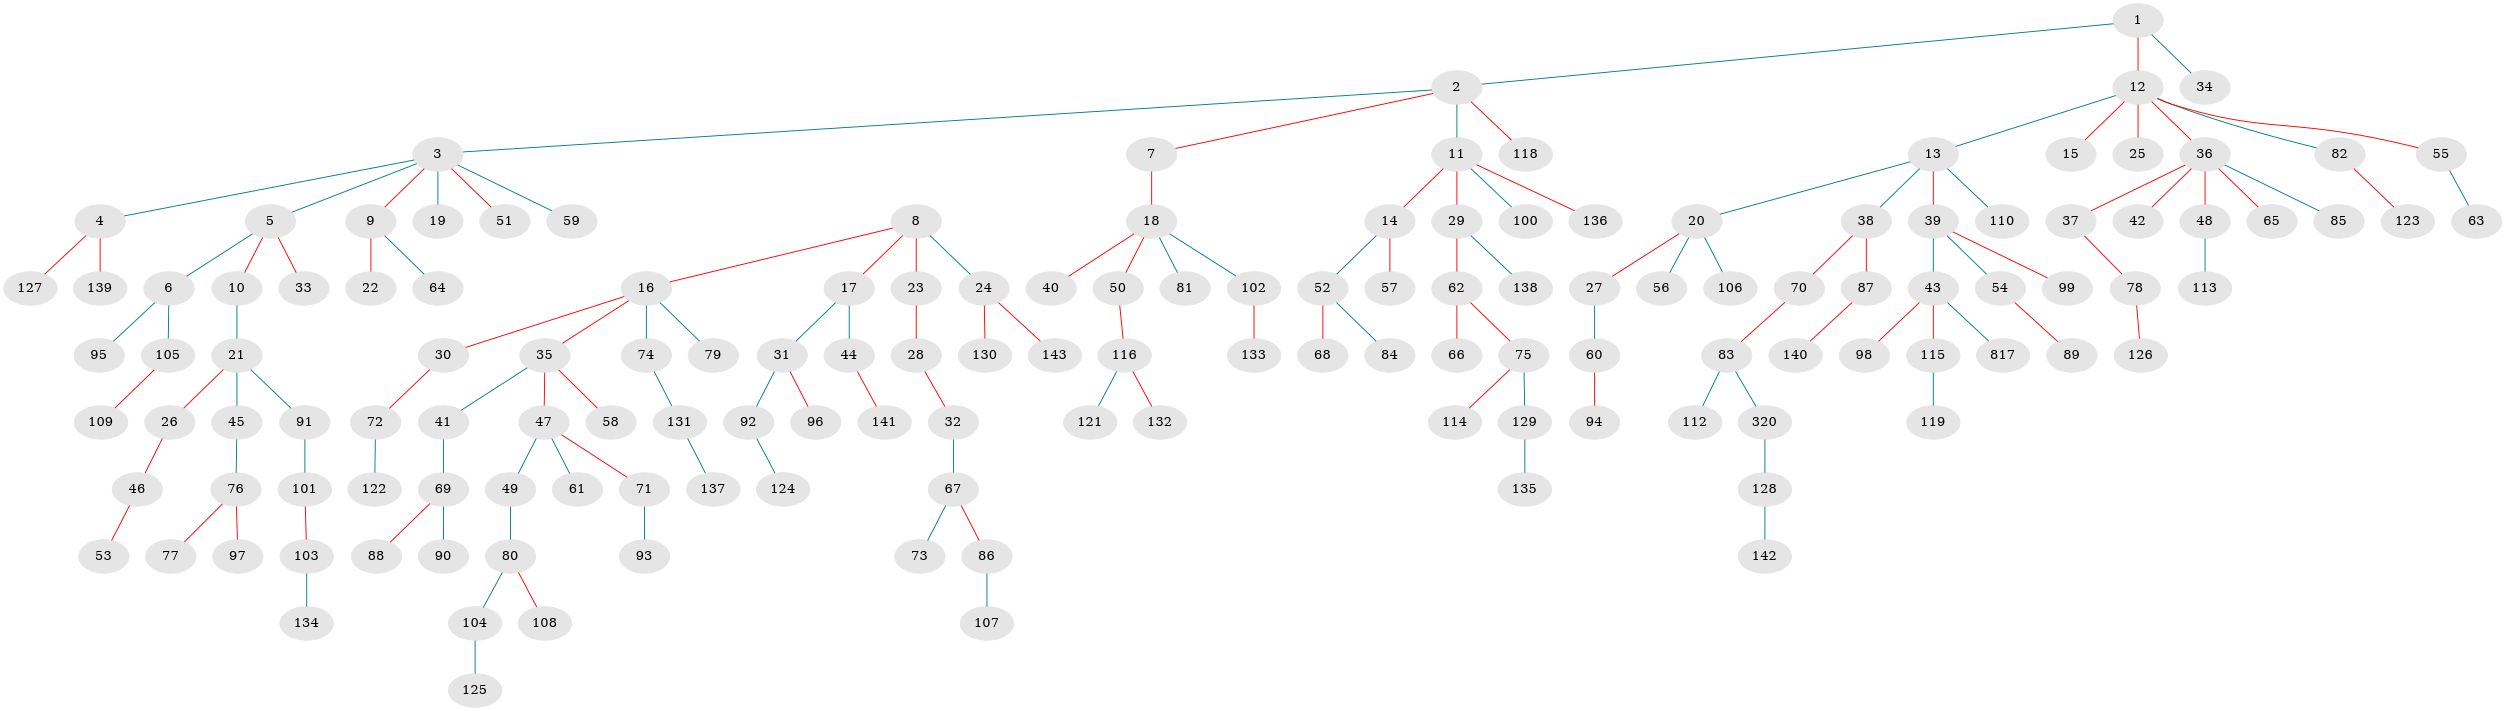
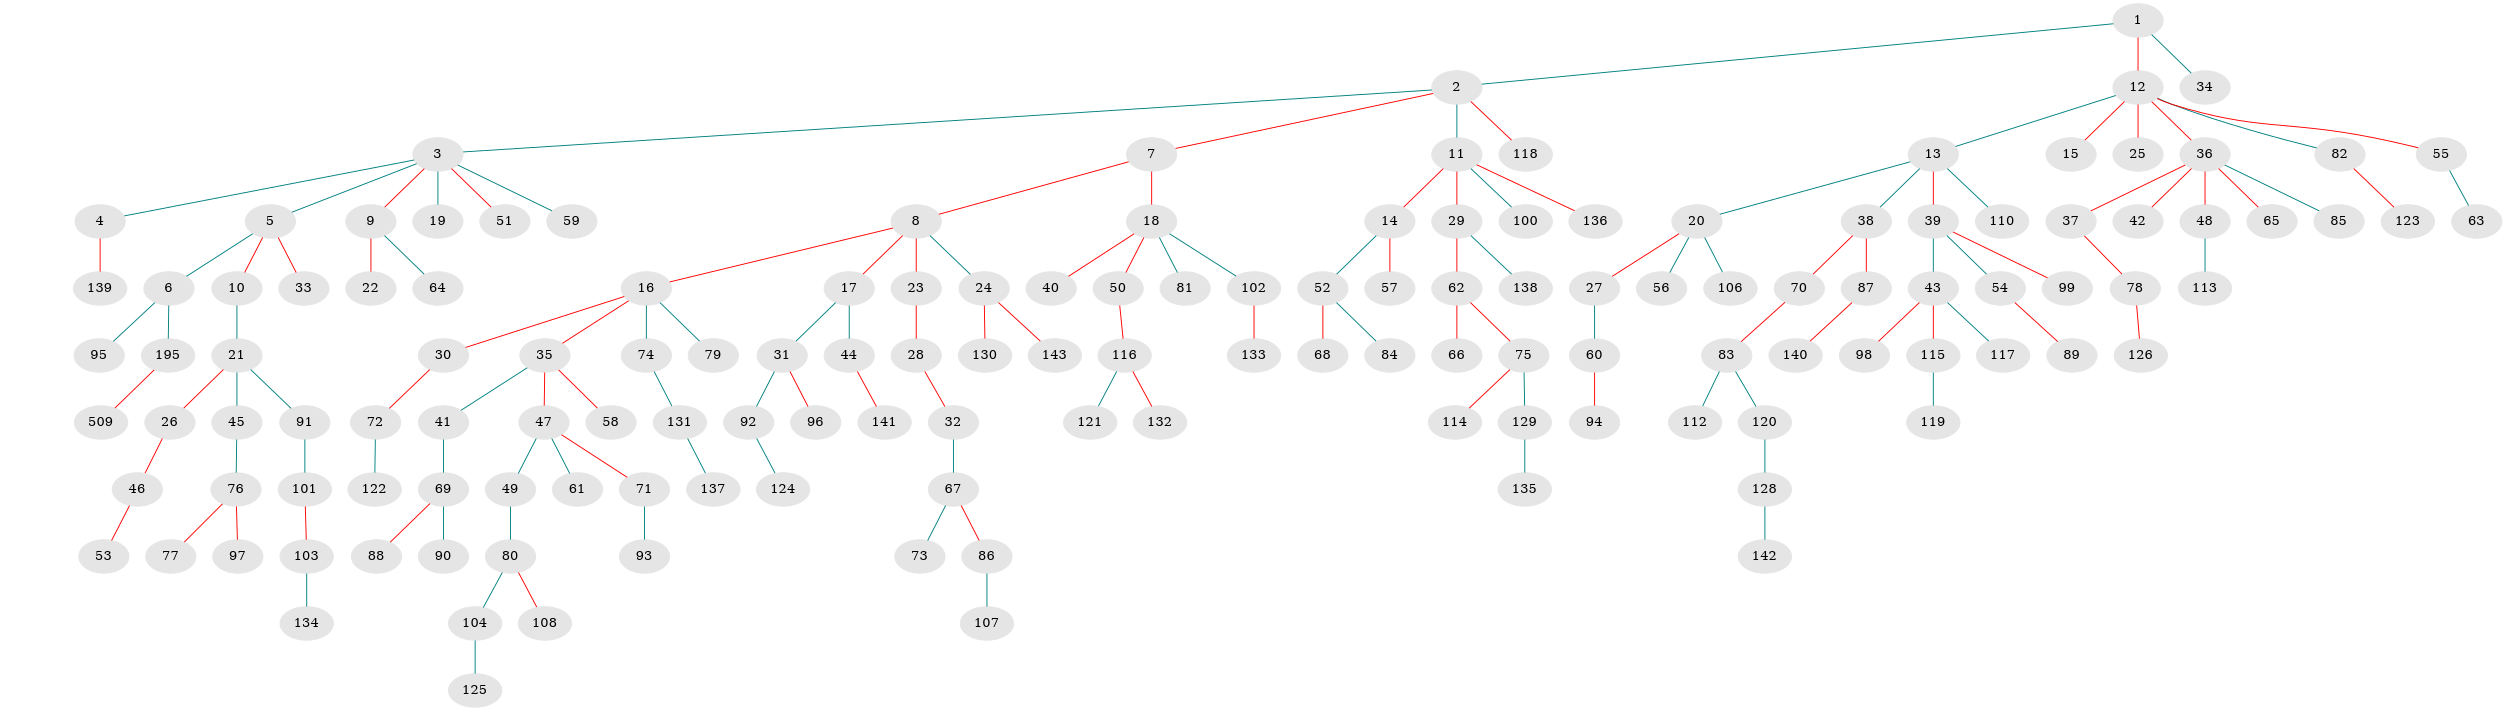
  graph {
    node [color=gray90 style=filled]
    edge [color=red]
    1
    2
    12
    34
    3
    7
    11
    118
    13
    15
    25
    36
    82
    55
    4
    5
    9
    19
    51
    59
    8
    18
    14
    29
    100
    136
-   127
    139
    6
    10
    33
    22
    64
    95
-   105
+   105 [label=195]
    21
-   109
+   109 [label=509]
    16
    17
    23
    24
    40
    50
    81
    102
    30
    35
    74
    79
    31
    44
    28
    130
    143
    26
    45
    91
    52
    57
    62
    138
    20
    38
    39
    110
    37
    42
    48
    65
    85
    123
    27
    56
    106
    70
    87
    43
    54
    99
    68
    84
    63
    72
    41
    47
    58
    131
    92
    96
    141
    116
    133
    60
    46
    76
    101
    32
    53
    94
    67
    66
    75
    122
    124
    73
    86
    69
    49
    61
    71
    78
    113
    126
    83
    140
    98
    115
-   117 [label=817]
+   117
    89
    88
    90
    119
    77
    97
    80
    93
    104
    108
    121
    132
    114
    129
    107
    112
-   120 [label=320]
+   120
    137
    135
    125
    128
    103
    134
    142
    1 -- 2 [color=teal]
    1 -- 12
    1 -- 34 [color=teal]
    2 -- 3 [color=teal]
    2 -- 7
    2 -- 11 [color=teal]
    2 -- 118
    12 -- 13 [color=teal]
    12 -- 15
    12 -- 25
    12 -- 36
    12 -- 82 [color=teal]
    12 -- 55
    3 -- 4 [color=teal]
    3 -- 5 [color=teal]
    3 -- 9
    3 -- 19 [color=teal]
    3 -- 51
    3 -- 59 [color=teal]
+   7 -- 8
    7 -- 18
    11 -- 14
    11 -- 29
    11 -- 100 [color=teal]
    11 -- 136
    13 -- 20 [color=teal]
    13 -- 38 [color=teal]
    13 -- 39
    13 -- 110 [color=teal]
    36 -- 37
    36 -- 42
    36 -- 48
    36 -- 65
    36 -- 85 [color=teal]
    82 -- 123
    55 -- 63 [color=teal]
-   4 -- 127
    4 -- 139
    5 -- 6 [color=teal]
    5 -- 10
    5 -- 33
    9 -- 22
    9 -- 64 [color=teal]
    8 -- 16
    8 -- 17
    8 -- 23
    8 -- 24 [color=teal]
    18 -- 40
    18 -- 50
    18 -- 81 [color=teal]
    18 -- 102 [color=teal]
    14 -- 52 [color=teal]
    14 -- 57
    29 -- 62
    29 -- 138 [color=teal]
    6 -- 95 [color=teal]
    6 -- 105 [color=teal]
    10 -- 21 [color=teal]
    105 -- 109
    21 -- 26
    21 -- 45 [color=teal]
    21 -- 91 [color=teal]
    16 -- 30
    16 -- 35
    16 -- 74 [color=teal]
    16 -- 79 [color=teal]
    17 -- 31 [color=teal]
    17 -- 44 [color=teal]
    23 -- 28
    24 -- 130
    24 -- 143
    50 -- 116
    102 -- 133
    30 -- 72
    35 -- 41 [color=teal]
    35 -- 47
    35 -- 58
    74 -- 131 [color=teal]
    31 -- 92 [color=teal]
    31 -- 96
    44 -- 141
    28 -- 32
    26 -- 46
    45 -- 76 [color=teal]
    91 -- 101 [color=teal]
    52 -- 68
    52 -- 84 [color=teal]
    62 -- 66
    62 -- 75
    20 -- 27
    20 -- 56 [color=teal]
    20 -- 106 [color=teal]
    38 -- 70
    38 -- 87
    39 -- 43 [color=teal]
    39 -- 54 [color=teal]
    39 -- 99
    37 -- 78
    48 -- 113 [color=teal]
    27 -- 60 [color=teal]
    70 -- 83
    87 -- 140
    43 -- 98
    43 -- 115
    43 -- 117 [color=teal]
    54 -- 89
    72 -- 122 [color=teal]
    41 -- 69 [color=teal]
    47 -- 49 [color=teal]
    47 -- 61 [color=teal]
    47 -- 71
    131 -- 137 [color=teal]
    92 -- 124 [color=teal]
    116 -- 121 [color=teal]
    116 -- 132
    60 -- 94
    46 -- 53
    76 -- 77
    76 -- 97
    101 -- 103
    32 -- 67 [color=teal]
    67 -- 73 [color=teal]
    67 -- 86
    75 -- 114
    75 -- 129 [color=teal]
    86 -- 107 [color=teal]
    69 -- 88
    69 -- 90 [color=teal]
    49 -- 80 [color=teal]
    71 -- 93 [color=teal]
    78 -- 126
    83 -- 112 [color=teal]
    83 -- 120 [color=teal]
    115 -- 119 [color=teal]
    80 -- 104 [color=teal]
    80 -- 108
    104 -- 125 [color=teal]
    129 -- 135 [color=teal]
    120 -- 128 [color=teal]
    128 -- 142 [color=teal]
    103 -- 134 [color=teal]
  }
